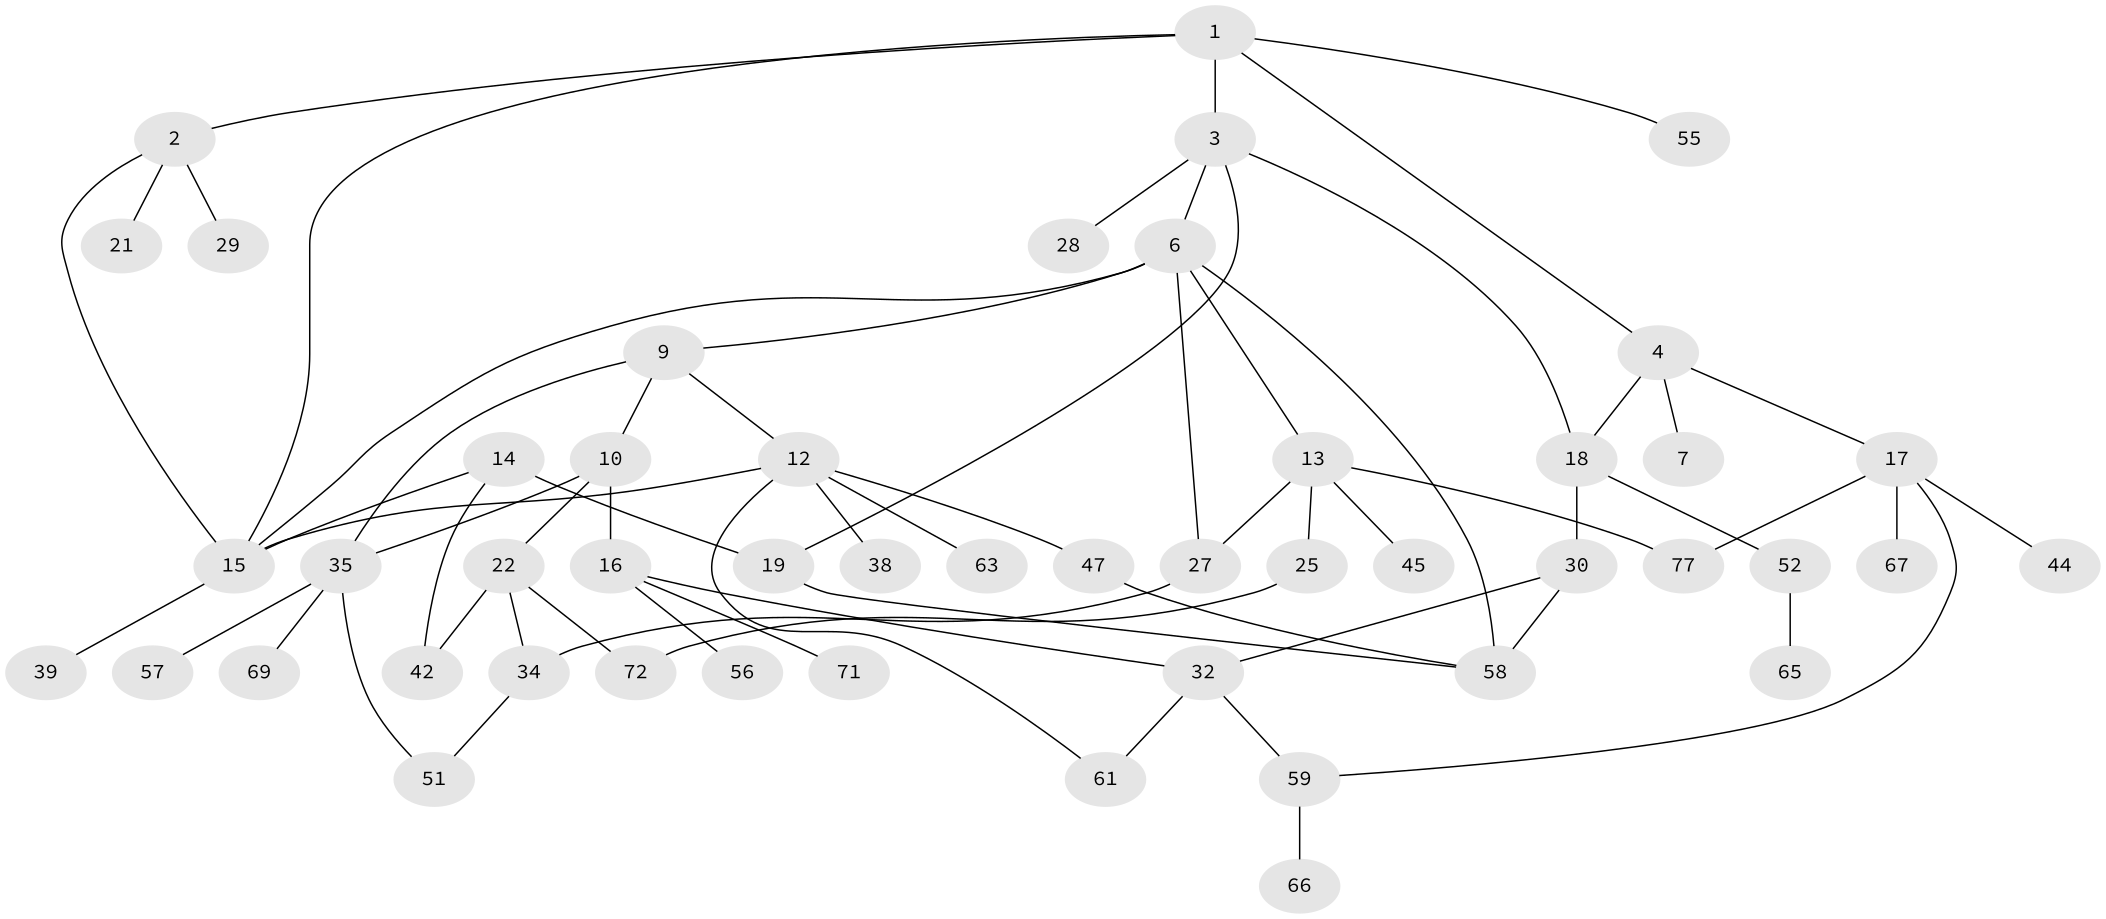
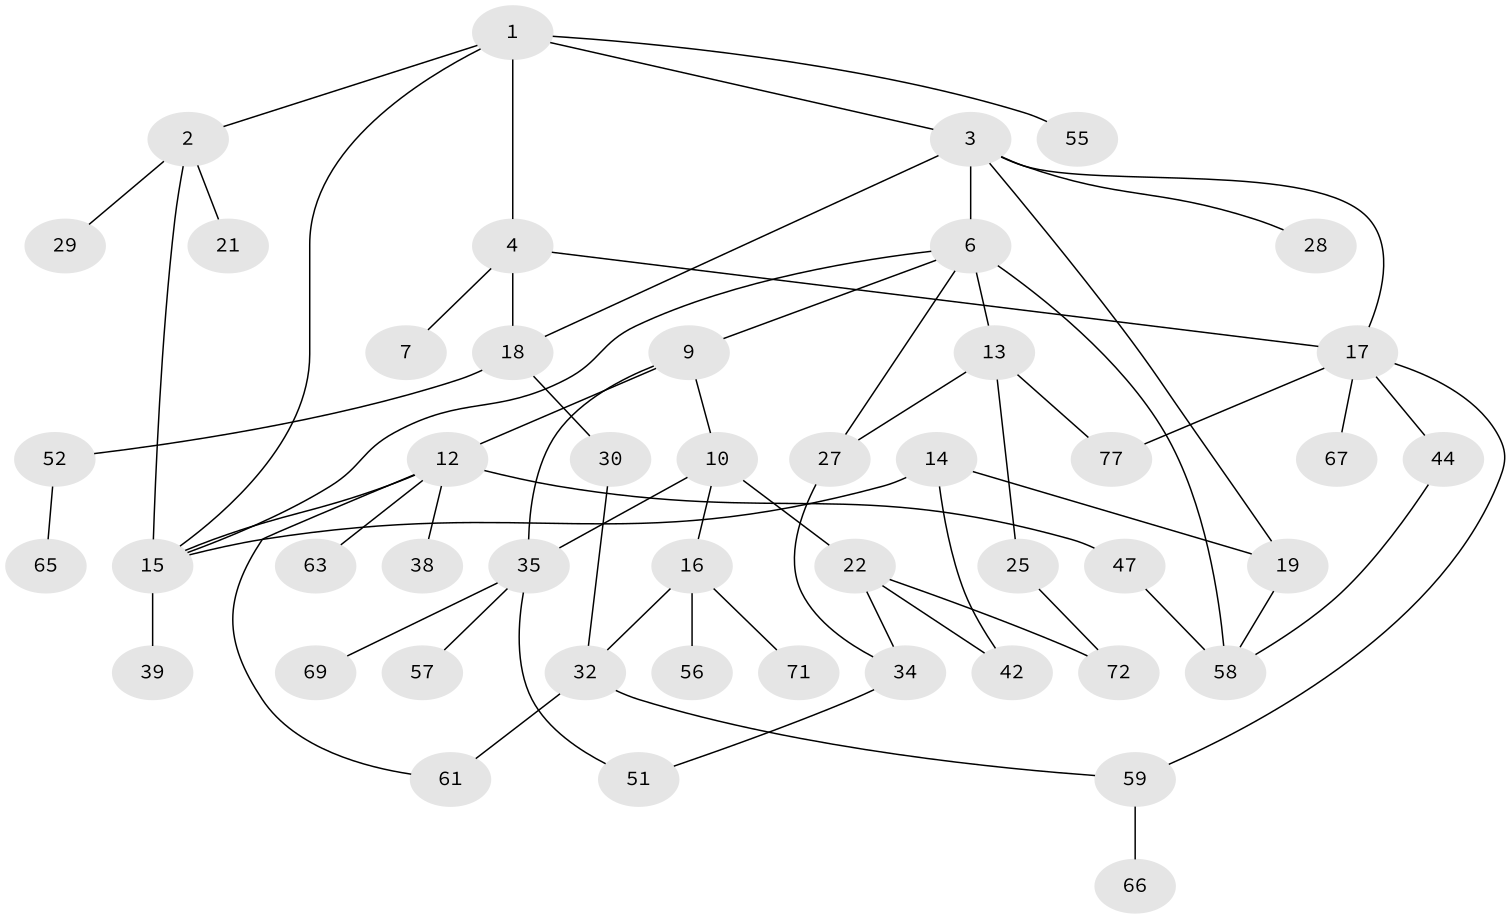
  graph {
    fontname="Source Code Pro"
    node [color=gray90 fontname="Source Code Pro" style=filled]
    edge [fontname="Source Code Pro"]
    2 [super="+68"]
    15 [super="+50"]
    21
    29 [super="+31"]
    1
    3 [super="+8"]
    4 [super="+5"]
    55
    6 [super="+20"]
    17 [super="+26"]
    18 [super="+74"]
    19 [super="+49"]
    28 [super="+54"]
    7 [super="+64"]
    n15 [label=39]
    9 [super="+73"]
    13 [super="+70"]
    27
    58 [super="+75"]
    59 [super="+79"]
    77
    n22 [label=67 super="+60"]
    44
    30 [super="+43"]
    52
    10
    12 [super="+24"]
    35 [super="+39"]
    25 [super="+76"]
-   45
    34 [super="+67"]
    16 [super="+23"]
    22 [super="+46"]
    38 [super="+41"]
    47
    61 [super="+78"]
    63
    51
    57
    69
    66
    32 [super="+62"]
    56
    71
    42
    72
    14 [super="+40"]
    65
    2 -- 15
    2 -- 21
    2 -- 29
    15 -- n15
    1 -- 2
    1 -- 15
    1 -- 3
    1 -- 4
    1 -- 55
    3 -- 6
+   3 -- 17
    3 -- 18
    3 -- 19
    3 -- 28
    4 -- 17
    4 -- 18
    4 -- 7
    6 -- 15
    6 -- 9
    6 -- 13
    6 -- 27
    6 -- 58 [weight=2]
    17 -- 59
    17 -- 77
    17 -- n22
    17 -- 44
    18 -- 30 [weight=2]
    18 -- 52
    19 -- 58
    9 -- 10
    9 -- 12
    9 -- 35
    13 -- 27
    13 -- 77
    13 -- 25
-   13 -- 45
    27 -- 34
    59 -- 66
-   30 -- 58
+   44 -- 58
    30 -- 32
    52 -- 65
    10 -- 35
    10 -- 16
    10 -- 22
    12 -- 15
    12 -- 38
    12 -- 47
    12 -- 61
    12 -- 63
    35 -- 51
    35 -- 57
    35 -- 69
    25 -- 72
    34 -- 51
    16 -- 32
    16 -- 56
    16 -- 71
    22 -- 34
    22 -- 42
    22 -- 72
    47 -- 58
    32 -- 59
    32 -- 61
    14 -- 15
    14 -- 19
    14 -- 42
  }
